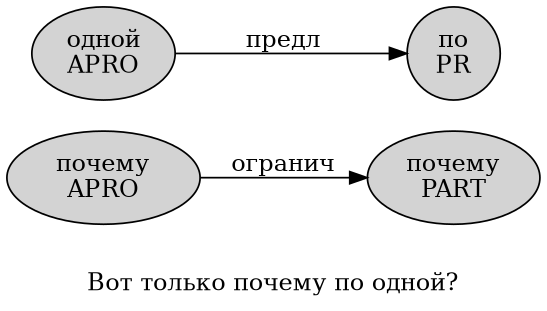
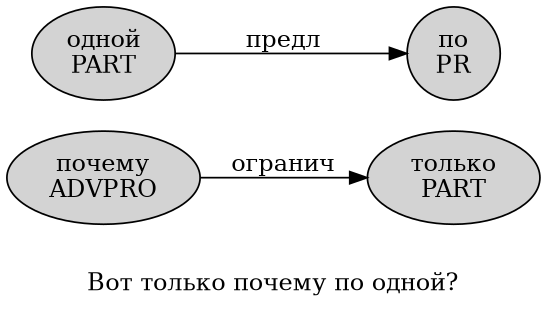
  digraph {
    label="Вот только почему по одной?"
    rankdir=LR
    node [fillcolor=lightgray penwidth=1 shape=ellipse style=filled]
-   n1 [label="почему\nPART"]
-   n2 [label="почему\nAPRO"]
+   n1 [label="только\nPART"]
+   n2 [label="почему\nADVPRO"]
    n3 [label="по\nPR"]
-   n4 [label="одной\nAPRO"]
+   n4 [label="одной\nPART"]
    n2 -> n1 [label="огранич"]
    n4 -> n3 [label="предл"]
  }
